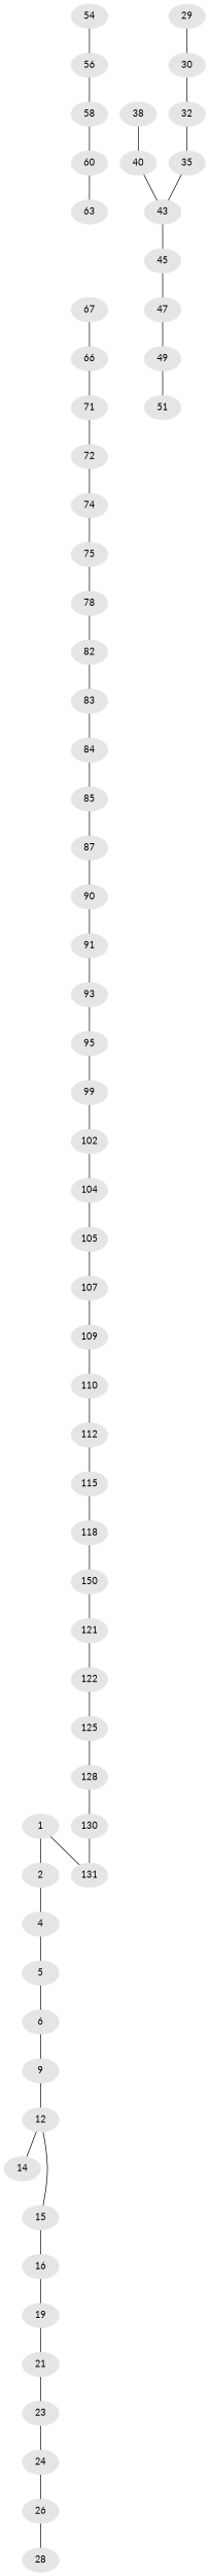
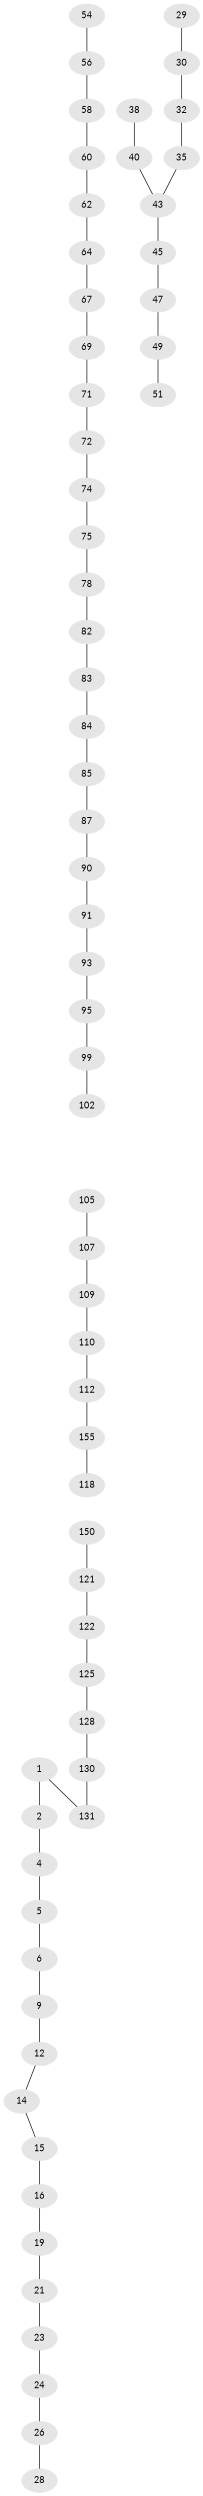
  graph {
    fontname=Lato
    node [color=gray90 fontname=Lato style=filled]
    edge [fontname=Lato]
    2 [super="+3"]
    4
    1
    131 [super="+132"]
    5
    6 [super="+7"]
    9 [super="+10"]
    12 [super="+13"]
    14
    15
    16 [super="+17"]
    19 [super="+20"]
    21 [super="+22"]
    23
    24 [super="+25"]
    26 [super="+27"]
    28
    30 [super="+31"]
    29
    32 [super="+33"]
    35 [super="+36"]
    43 [super="+44"]
    38 [super="+39"]
    40 [super="+41"]
    45 [super="+46"]
    47 [super="+48"]
    49 [super="+50"]
    51 [super="+52"]
    54 [super="+55"]
    56 [super="+57"]
    58 [super="+59"]
    60 [super="+61"]
-   62 [super="+63" label=63]
+   62 [super="+63"]
+   64 [super="+65"]
    67 [super="+68"]
-   69 [super="+70" label=66]
+   69 [super="+70"]
    71
    72 [super="+73"]
    74
    75 [super="+76"]
    78 [super="+79"]
    82
    83
    84
    85 [super="+86"]
    87 [super="+88"]
    90
    91 [super="+92"]
    93 [super="+94"]
    95 [super="+96"]
    99 [super="+100"]
    102 [super="+103"]
-   104
    105 [super="+106"]
    107 [super="+108"]
    109
    110 [super="+111"]
    112 [super="+113"]
-   115 [super="+116"]
+   115 [super="+116" label=155]
    118 [super="+119"]
    n61 [label=150]
    121
    122 [super="+123"]
    125 [super="+126"]
    128 [super="+129"]
    130
    2 -- 4
    4 -- 5
    1 -- 2
    1 -- 131
    5 -- 6
    6 -- 9
    9 -- 12
    12 -- 14
-   12 -- 15
+   14 -- 15
    15 -- 16
    16 -- 19
    19 -- 21
    21 -- 23
    23 -- 24
    24 -- 26
    26 -- 28
    30 -- 32
    29 -- 30
    32 -- 35
    35 -- 43
    43 -- 45
    38 -- 40
    40 -- 43
    45 -- 47
    47 -- 49
    49 -- 51
    54 -- 56
    56 -- 58
    58 -- 60
    60 -- 62
+   62 -- 64
+   64 -- 67
    67 -- 69
    69 -- 71
    71 -- 72
    72 -- 74
    74 -- 75
    75 -- 78
    78 -- 82
    82 -- 83
    83 -- 84
    84 -- 85
    85 -- 87
    87 -- 90
    90 -- 91
    91 -- 93
    93 -- 95
    95 -- 99
    99 -- 102
-   102 -- 104
-   104 -- 105
    105 -- 107
    107 -- 109
    109 -- 110
    110 -- 112
    112 -- 115
    115 -- 118
-   118 -- n61
    n61 -- 121
    121 -- 122
    122 -- 125
    125 -- 128
    128 -- 130
    130 -- 131
  }
